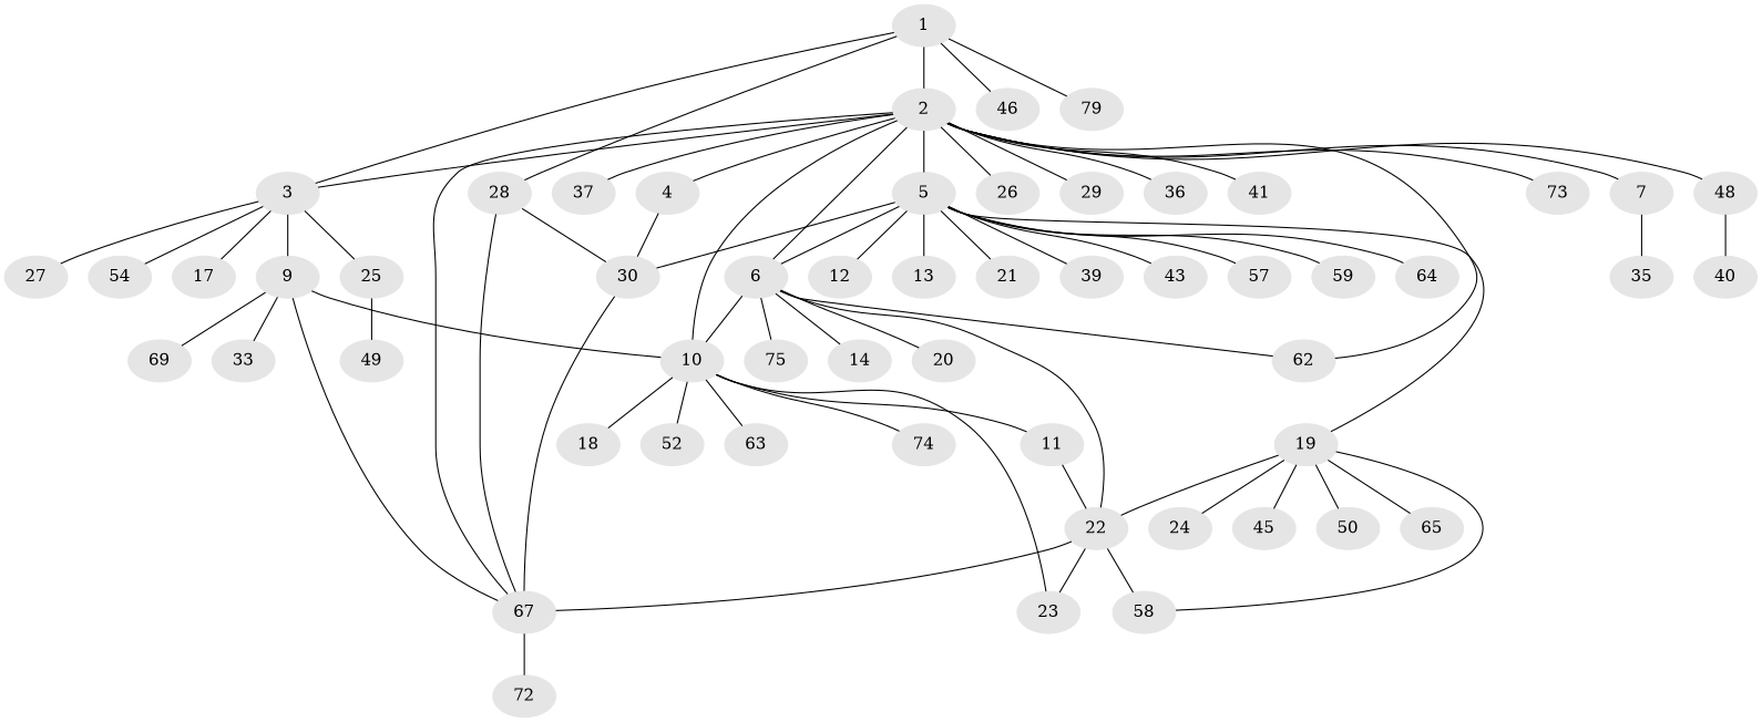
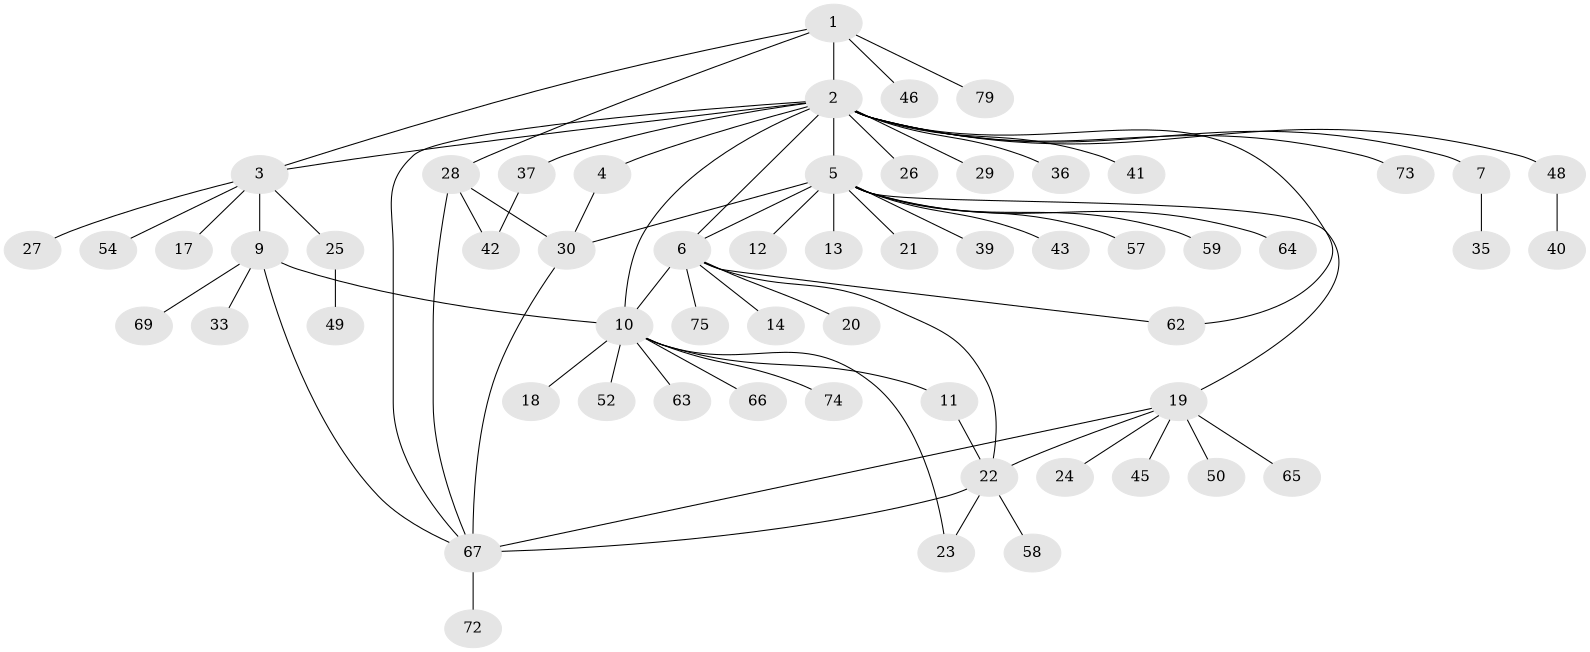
  graph {
    node [color=gray90 style=filled]
    1 [super="+8"]
    2 [super="+77"]
    3 [super="+76"]
    28 [super="+55"]
    46
    79
    4 [super="+78"]
    5 [super="+16"]
    6 [super="+44"]
    7 [super="+37"]
    10 [super="+51"]
    26
    29
    n14 [label=37]
    36 [super="+61"]
    41
    48
    62
    67 [super="+68"]
    73
    9 [super="+56"]
    17 [super="+60"]
    25
    27
    54
    30 [super="+32"]
+   42
    12 [super="+15"]
    13
    19 [super="+38"]
    21 [super="+34"]
    39
    43
    57
    59
    64 [super="+70"]
    14
    20
    22 [super="+47"]
    75
    35 [super="+53"]
    11
    18
    23
    52
    63 [super="+71"]
+   66
    74
    40
    72
    33
    69
    49
    24
    45
    50
    65
    58
    1 -- 2
    1 -- 3
    1 -- 28
    1 -- 46
    1 -- 79
    2 -- 3
    2 -- 4
    2 -- 5
    2 -- 6
    2 -- 7
    2 -- 10
    2 -- 26
    2 -- 29
    2 -- n14
    2 -- 36
    2 -- 41
    2 -- 48
    2 -- 62
    2 -- 67
    2 -- 73
    3 -- 9
    3 -- 17
    3 -- 25
    3 -- 27
    3 -- 54
    28 -- 67
    28 -- 30
+   28 -- 42
    4 -- 30
    5 -- 6
    5 -- 30
    5 -- 12
    5 -- 13
    5 -- 19
    5 -- 21
    5 -- 39
    5 -- 43
    5 -- 57
    5 -- 59
    5 -- 64
    6 -- 10
    6 -- 62
    6 -- 14
    6 -- 20
    6 -- 22
    6 -- 75
    7 -- 35
    10 -- 11
    10 -- 18
    10 -- 23
    10 -- 52
    10 -- 63
+   10 -- 66
    10 -- 74
+   n14 -- 42
    48 -- 40
    67 -- 72
    9 -- 10
    9 -- 67
    9 -- 33
    9 -- 69
    25 -- 49
    30 -- 67
-   19 -- 58
+   19 -- 67
    19 -- 22
    19 -- 24
    19 -- 45
    19 -- 50
    19 -- 65
    22 -- 67 [weight=2]
    22 -- 23
    22 -- 58
    11 -- 22
  }
